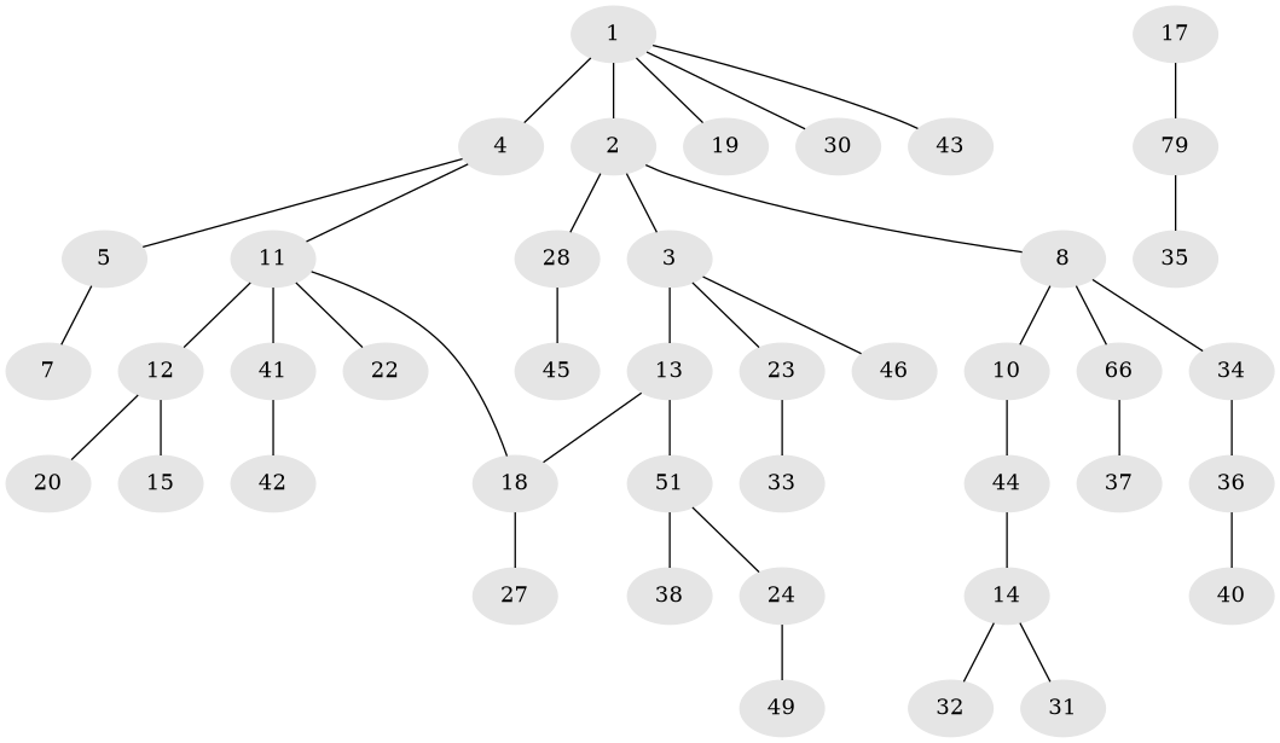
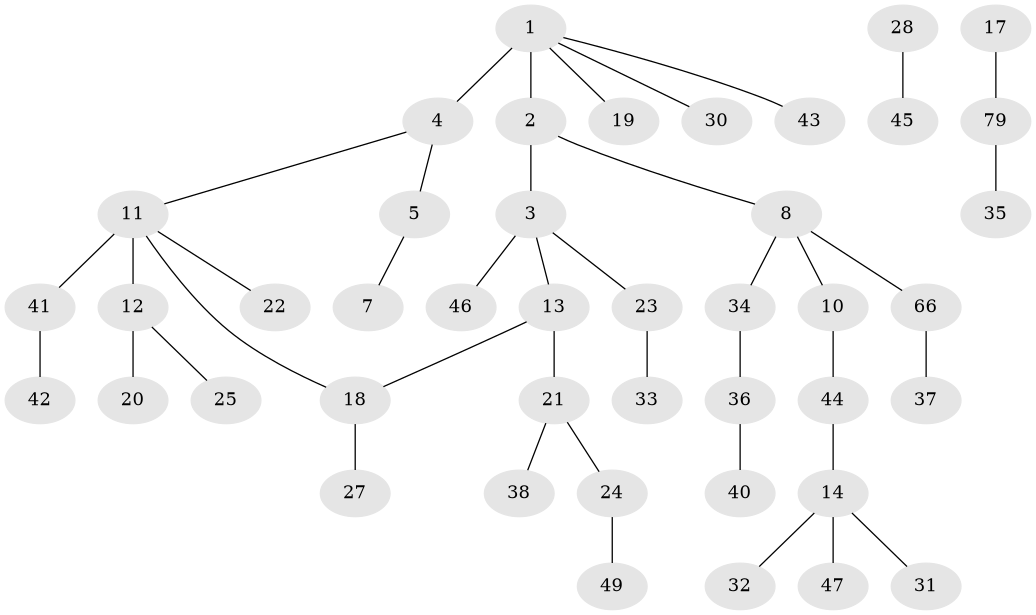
  graph {
    node [color=gray90 style=filled]
    edge [weight=1.0]
    1
    2
    4
    19
    30
    43
    3
    8
    28
    5
    11
    13
    23
    46
    10
    n16 [label=66]
    34
    45
    18
-   21 [label=51]
+   21
    33
    7
    12
    22
    41
    44
    37
    36
    20
-   25 [label=15]
+   25
    n31 [label=79]
    17
    14
    31
    32
+   47
    27
    42
    24
    38
    35
    n42 [label=49]
    40
    1 -- 2
    1 -- 4 [weight=3.0]
    1 -- 19
    1 -- 30
    1 -- 43
    2 -- 3 [weight=2.0]
    2 -- 8
-   2 -- 28
    4 -- 5
    4 -- 11
    3 -- 13
    3 -- 23
    3 -- 46
    8 -- 10
    8 -- n16
    8 -- 34
    28 -- 45
    5 -- 7
    11 -- 18
    11 -- 12 [weight=3.0]
    11 -- 22
    11 -- 41
    13 -- 18
    13 -- 21
    23 -- 33 [weight=2.0]
    10 -- 44
    n16 -- 37
    34 -- 36 [weight=2.0]
    18 -- 27 [weight=3.0]
    21 -- 24
    21 -- 38
    12 -- 20
    12 -- 25
    41 -- 42
    44 -- 14
    36 -- 40
    n31 -- 35
    17 -- n31 [weight=2.0]
    14 -- 31
    14 -- 32
+   14 -- 47
    24 -- n42
  }
